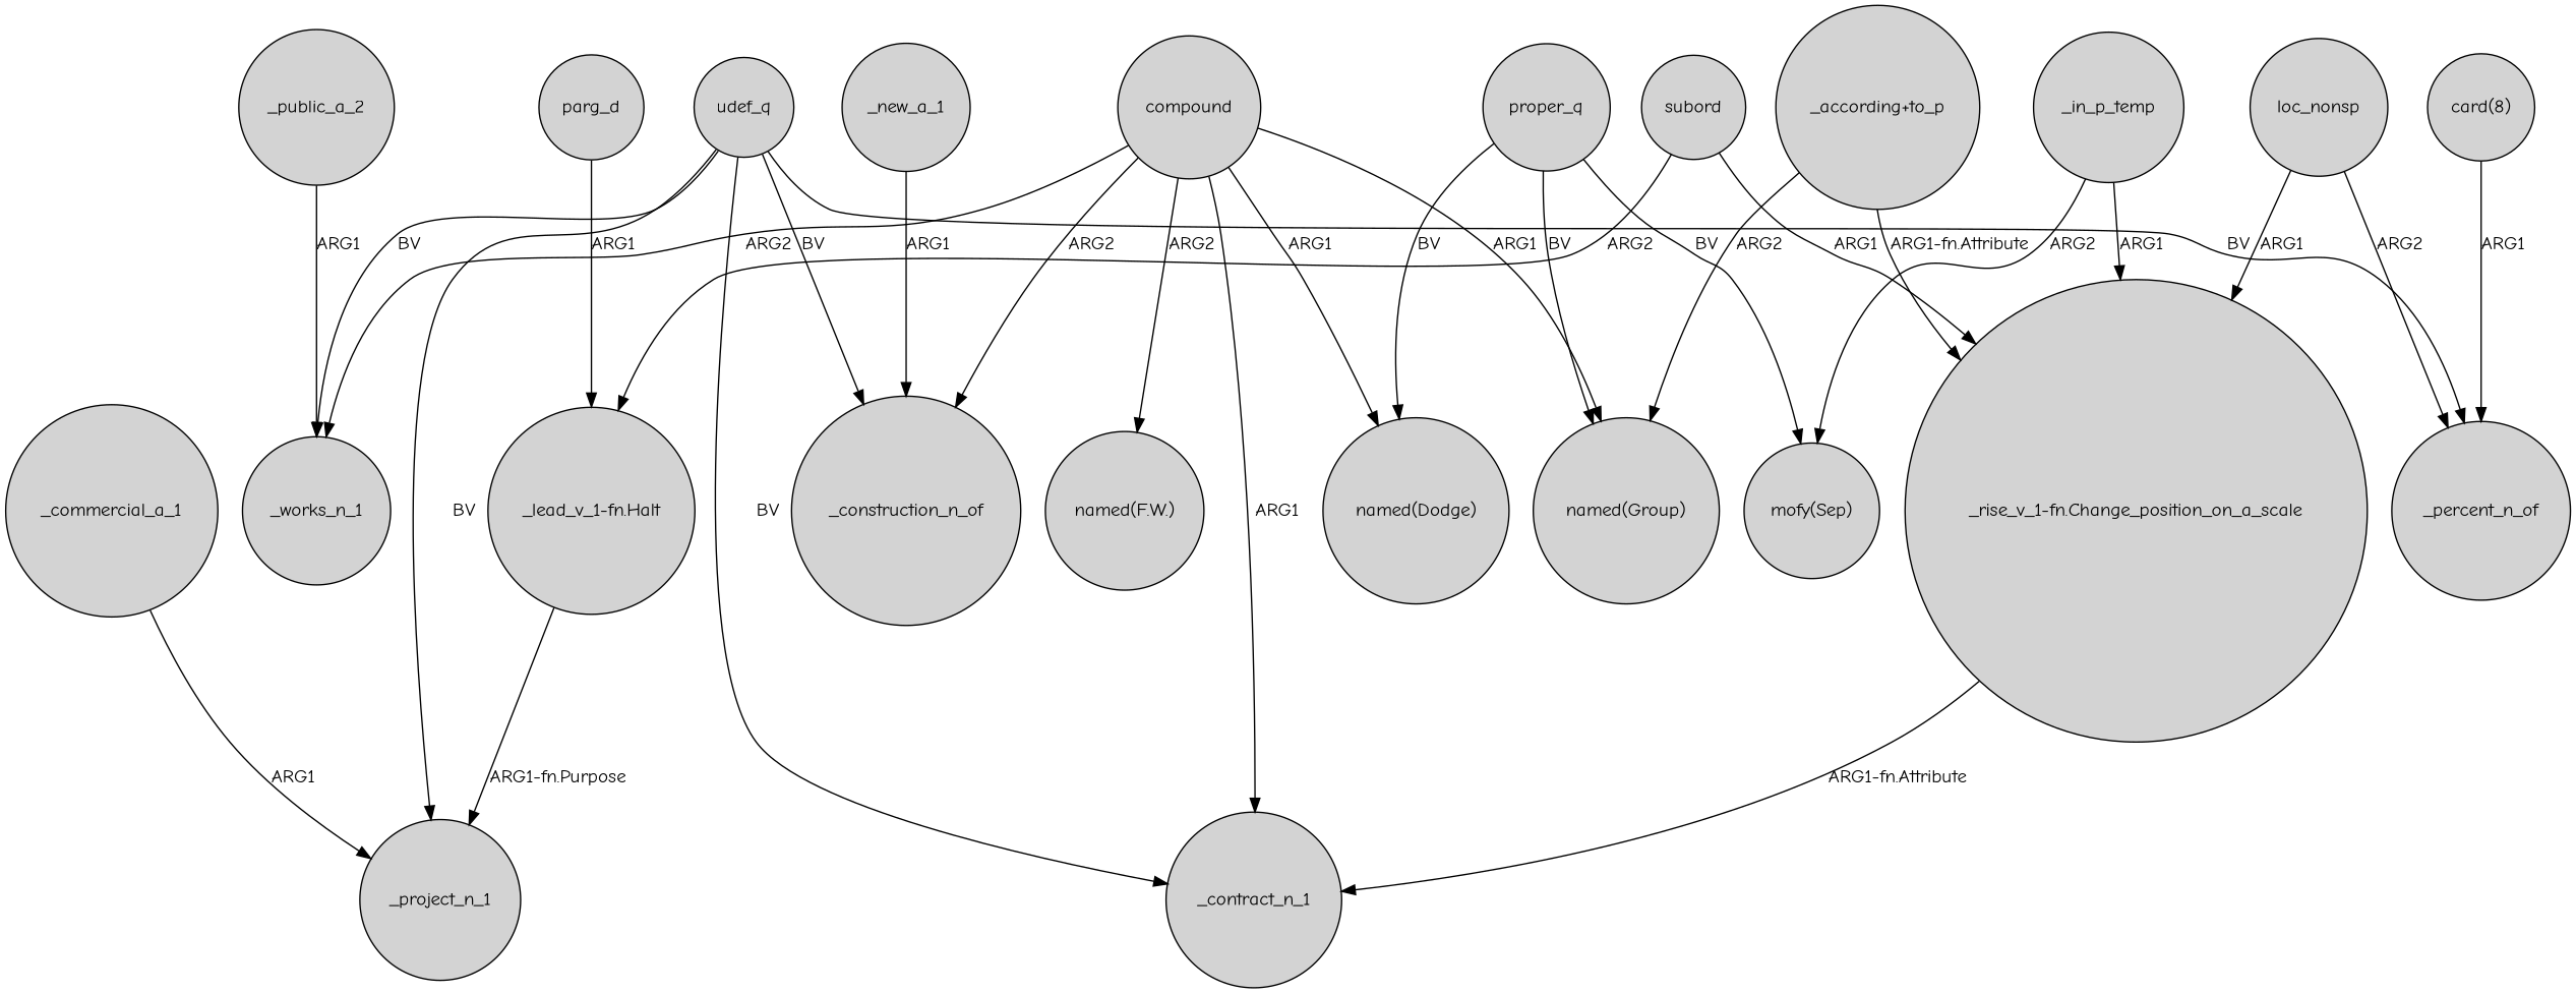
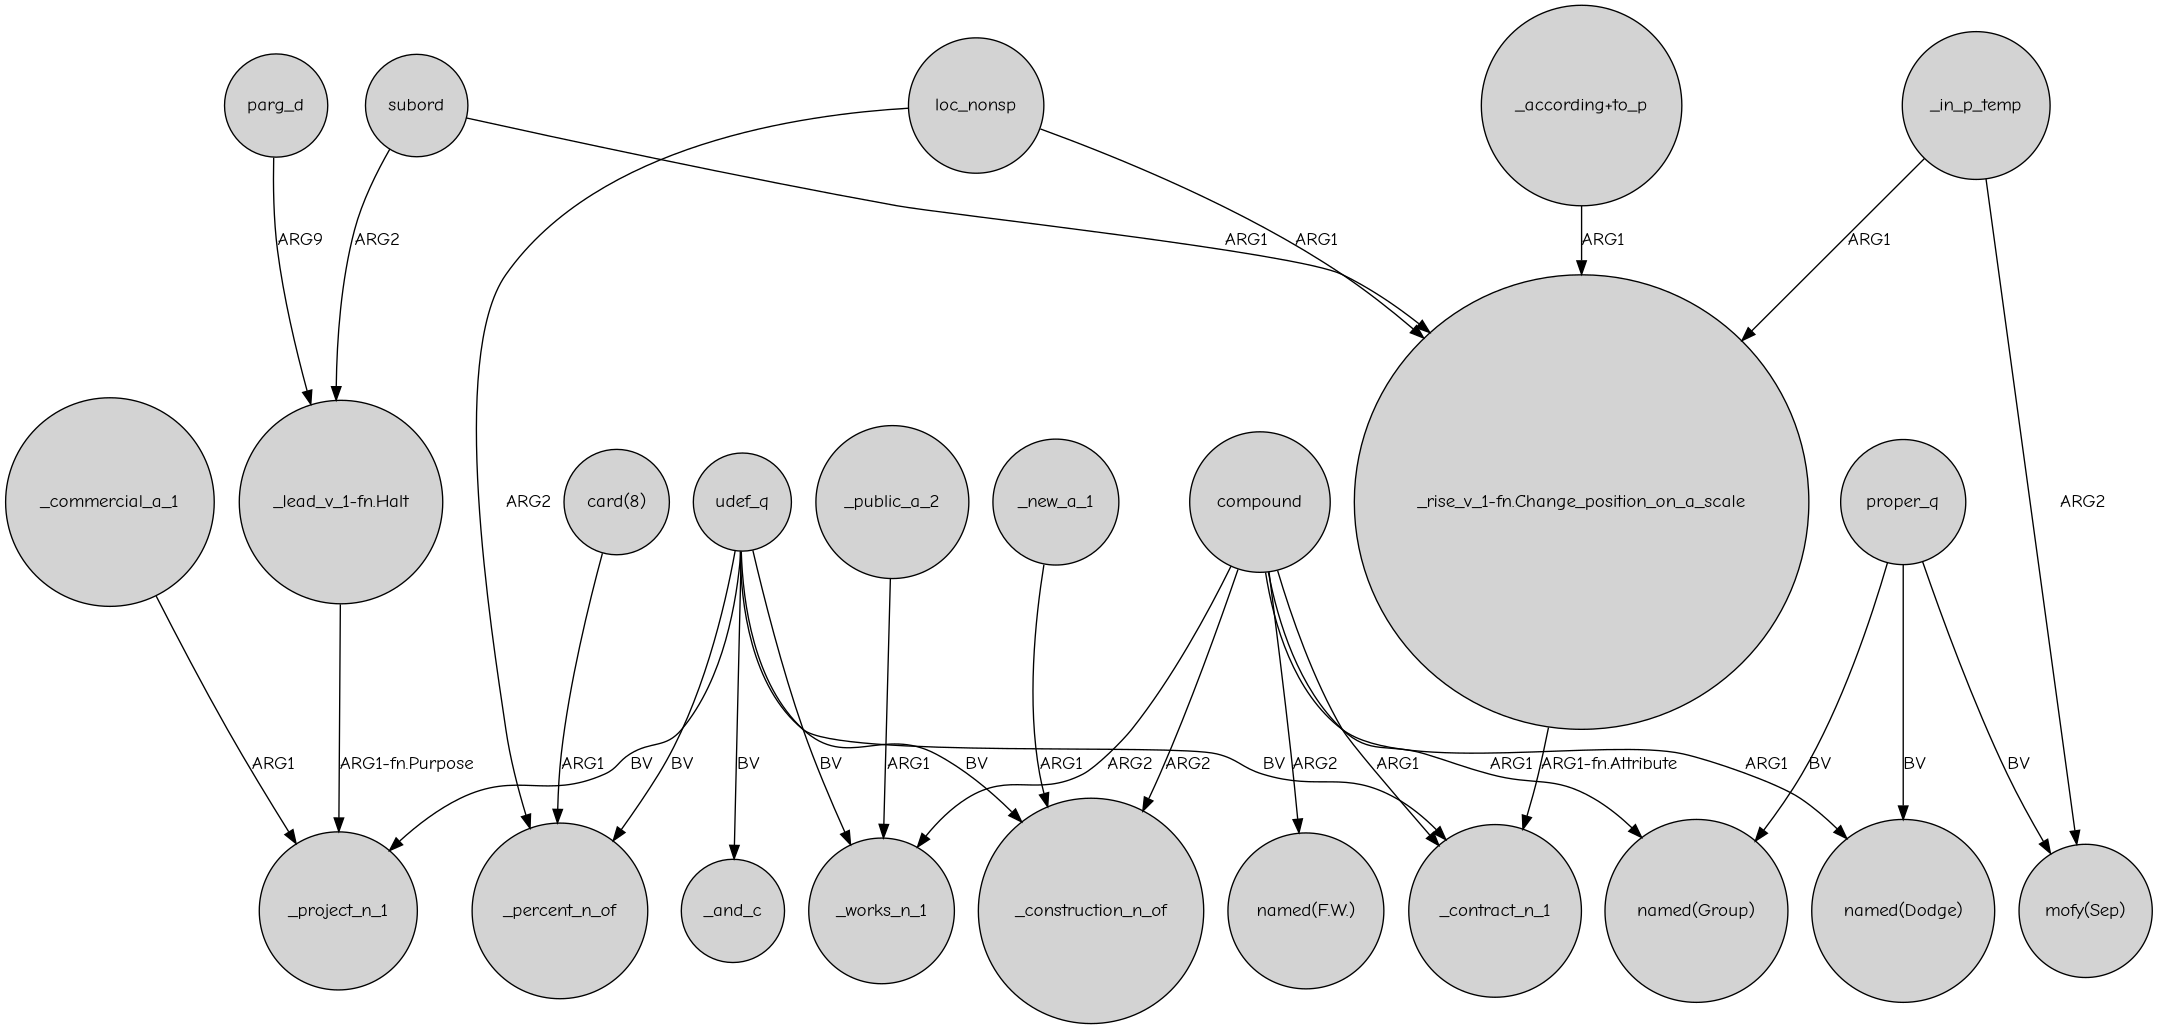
  digraph {
    fontname="Comic Neue"
    node [fontname="Comic Neue" shape=circle style=filled]
    edge [fontname="Comic Neue"]
    udef_q
    _project_n_1
    _contract_n_1
    _works_n_1
    _construction_n_of
    _percent_n_of
+   _and_c
    compound
    "named(F.W.)"
    "named(Group)"
    "named(Dodge)"
    "_rise_v_1-fn.Change_position_on_a_scale"
    _commercial_a_1
    loc_nonsp
    n15 [label=_public_a_2]
    _new_a_1
    "card(8)"
    proper_q
    "mofy(Sep)"
    _in_p_temp
    "_lead_v_1-fn.Halt"
    parg_d
    "_according+to_p"
    subord
    udef_q -> _project_n_1 [label=BV]
    udef_q -> _contract_n_1 [label=BV]
    udef_q -> _works_n_1 [label=BV]
    udef_q -> _construction_n_of [label=BV]
    udef_q -> _percent_n_of [label=BV]
+   udef_q -> _and_c [label=BV]
    compound -> _contract_n_1 [label=ARG1]
    compound -> _works_n_1 [label=ARG2]
    compound -> _construction_n_of [label=ARG2]
    compound -> "named(F.W.)" [label=ARG2]
    compound -> "named(Group)" [label=ARG1]
    compound -> "named(Dodge)" [label=ARG1]
    "_rise_v_1-fn.Change_position_on_a_scale" -> _contract_n_1 [label="ARG1-fn.Attribute"]
    _commercial_a_1 -> _project_n_1 [label=ARG1]
    loc_nonsp -> _percent_n_of [label=ARG2]
    loc_nonsp -> "_rise_v_1-fn.Change_position_on_a_scale" [label=ARG1]
    n15 -> _works_n_1 [label=ARG1]
    _new_a_1 -> _construction_n_of [label=ARG1]
    "card(8)" -> _percent_n_of [label=ARG1]
    proper_q -> "named(Group)" [label=BV]
    proper_q -> "named(Dodge)" [label=BV]
    proper_q -> "mofy(Sep)" [label=BV]
    _in_p_temp -> "_rise_v_1-fn.Change_position_on_a_scale" [label=ARG1]
    _in_p_temp -> "mofy(Sep)" [label=ARG2]
    "_lead_v_1-fn.Halt" -> _project_n_1 [label="ARG1-fn.Purpose"]
-   parg_d -> "_lead_v_1-fn.Halt" [label=ARG1]
-   "_according+to_p" -> "named(Group)" [label=ARG2]
-   "_according+to_p" -> "_rise_v_1-fn.Change_position_on_a_scale" [label="ARG1-fn.Attribute"]
+   parg_d -> "_lead_v_1-fn.Halt" [label=ARG9]
+   "_according+to_p" -> "_rise_v_1-fn.Change_position_on_a_scale" [label=ARG1]
    subord -> "_rise_v_1-fn.Change_position_on_a_scale" [label=ARG1]
    subord -> "_lead_v_1-fn.Halt" [label=ARG2]
  }
